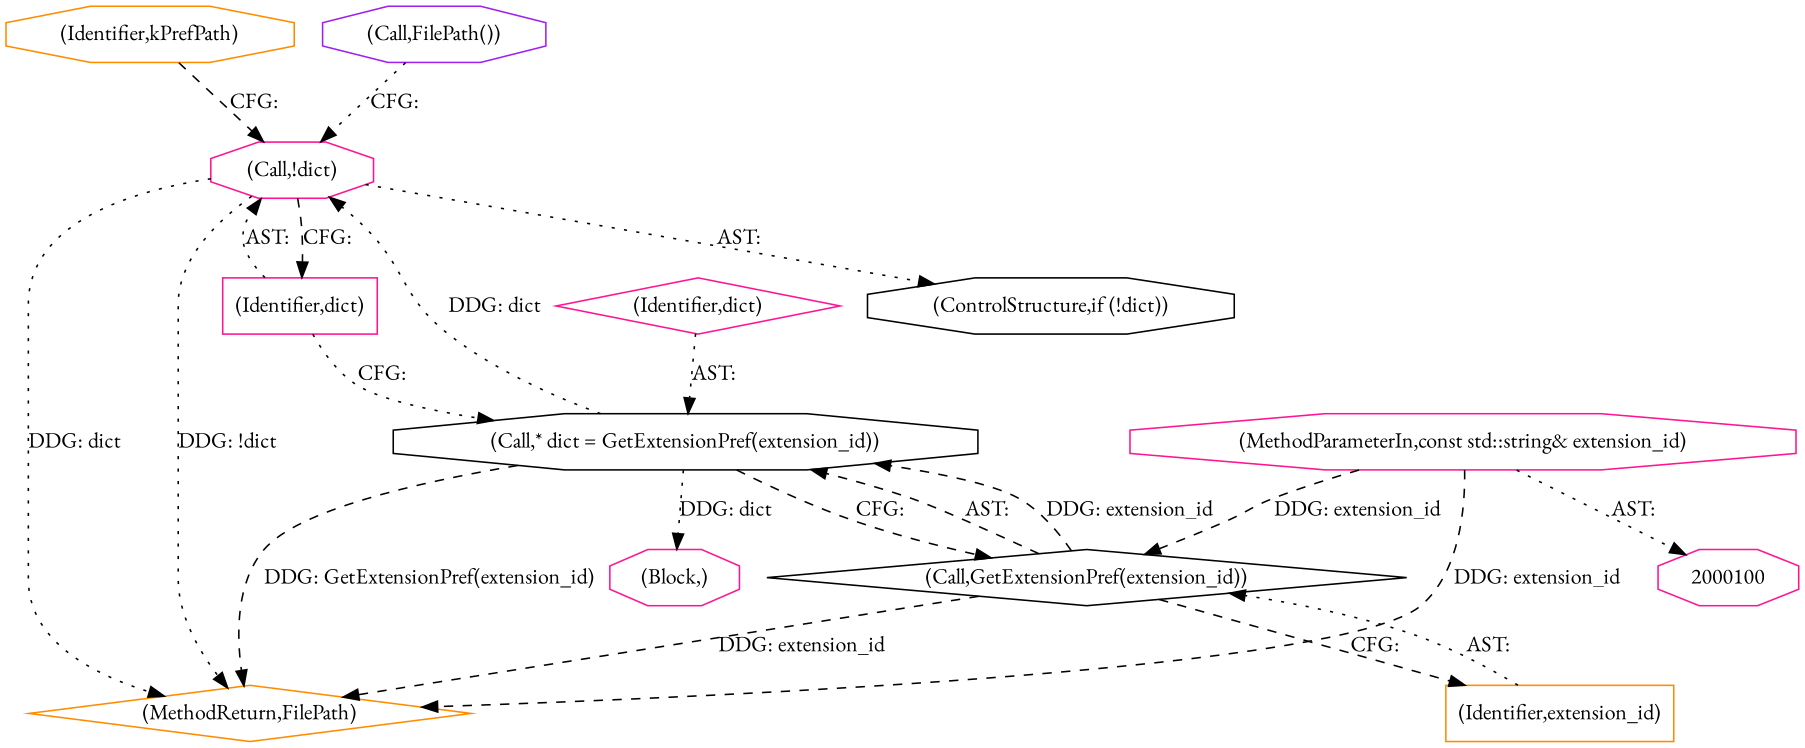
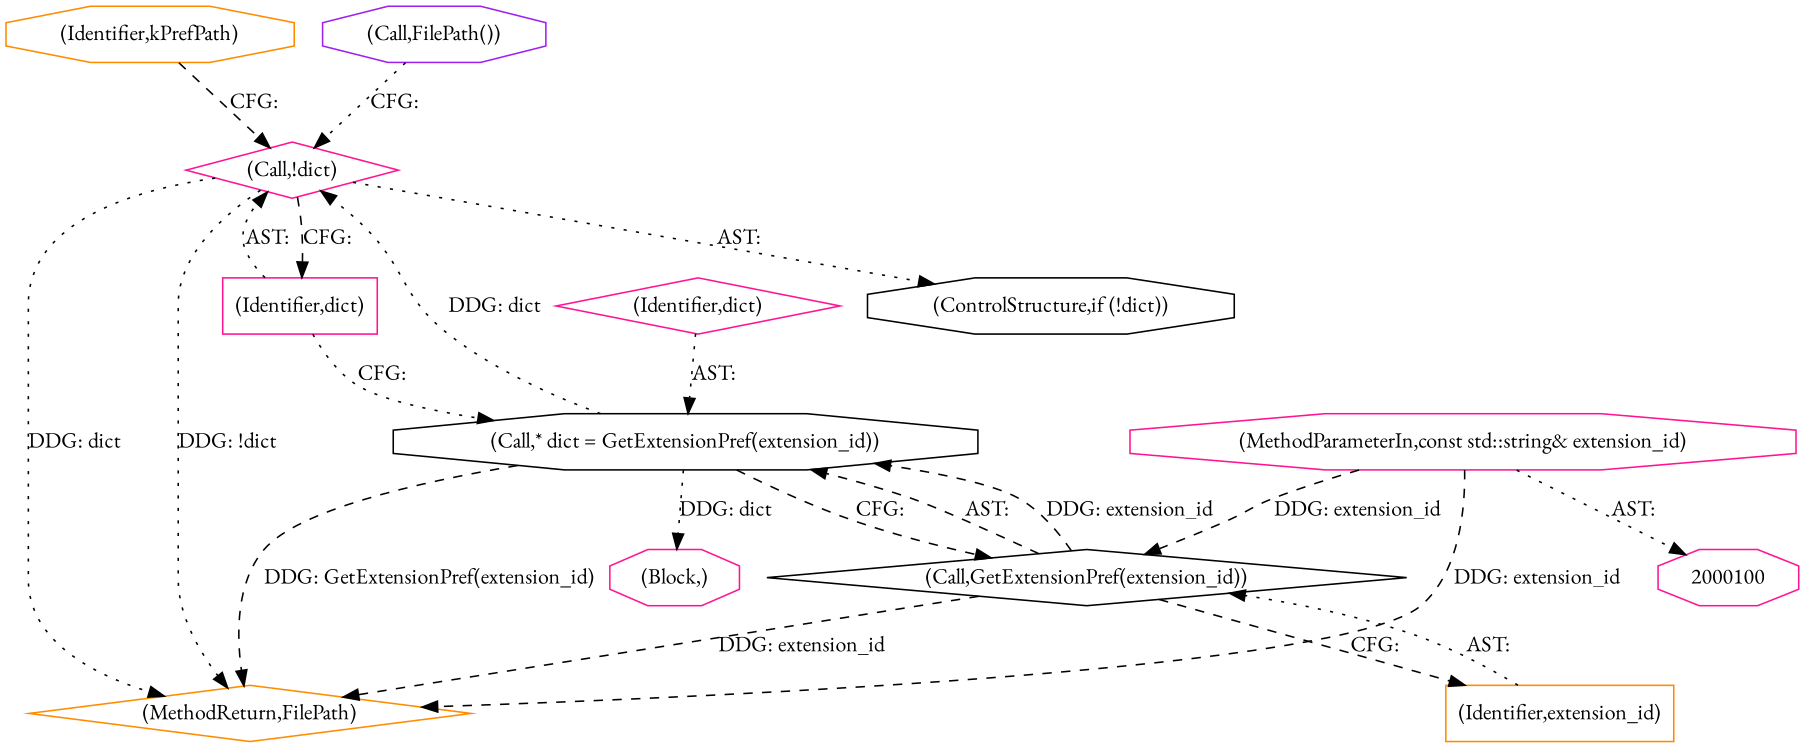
  digraph {
    fontname="EB Garamond"
    node [color=deeppink fontname="EB Garamond" shape=octagon]
    edge [fontname="EB Garamond" style=dotted]
-   n1 [label="(Call,!dict)"]
+   n1 [label="(Call,!dict)" shape=diamond]
    n2 [color=darkorange label="(MethodReturn,FilePath)" shape=diamond]
    n3 [label="(Identifier,dict)" shape=box]
    n4 [color=black label="(ControlStructure,if (!dict))"]
    n5 [color=black label="(Call,* dict = GetExtensionPref(extension_id))"]
    n6 [color=black label="(Call,GetExtensionPref(extension_id))" shape=diamond]
    n7 [label="(Block,)"]
    n8 [color=darkorange label="(Identifier,extension_id)" shape=box]
    n9 [label="(MethodParameterIn,const std::string& extension_id)"]
    n10 [label=2000100]
    n11 [color=darkorange label="(Identifier,kPrefPath)"]
    n12 [color=purple label="(Call,FilePath())"]
    n13 [label="(Identifier,dict)" shape=diamond]
    n1 -> n2 [label="DDG: dict"]
    n1 -> n2 [label="DDG: !dict"]
    n1 -> n3 [label="CFG: " style=dashed]
    n1 -> n4 [label="AST: "]
    n3 -> n1 [label="AST: "]
    n3 -> n5 [label="CFG: "]
    n5 -> n1 [label="DDG: dict"]
    n5 -> n2 [label="DDG: GetExtensionPref(extension_id)" style=dashed]
    n5 -> n6 [label="CFG: " style=dashed]
    n5 -> n7 [label="DDG: dict"]
    n6 -> n2 [label="DDG: extension_id" style=dashed]
    n6 -> n5 [label="AST: " style=dashed]
    n6 -> n5 [label="DDG: extension_id" style=dashed]
    n6 -> n8 [label="CFG: " style=dashed]
    n8 -> n6 [label="AST: "]
    n9 -> n2 [label="DDG: extension_id" style=dashed]
    n9 -> n6 [label="DDG: extension_id" style=dashed]
    n9 -> n10 [label="AST: "]
    n11 -> n1 [label="CFG: " style=dashed]
    n12 -> n1 [label="CFG: "]
    n13 -> n5 [label="AST: "]
  }
